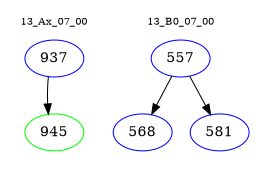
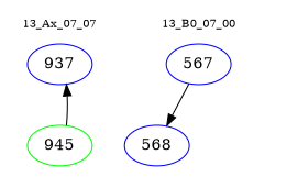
  digraph {
    node [color=blue]
    edge [color=black]
    n1 [label=937]
    n2 [color=green label=945]
-   n3 [label=557]
+   n3 [label=567]
    n4 [label=568]
-   n5 [label=581]
    subgraph cluster_1 {
      color=white
      fontsize=10
-     label="13_Ax_07_00"
+     label="13_Ax_07_07"
      n1
      n2
    }
    subgraph cluster_2 {
      color=white
      fontsize=10
      label="13_B0_07_00"
      n3
      n4
-     n5
    }
-   n1 -> n2
+   n2 -> n1
    n3 -> n4
-   n3 -> n5
  }
